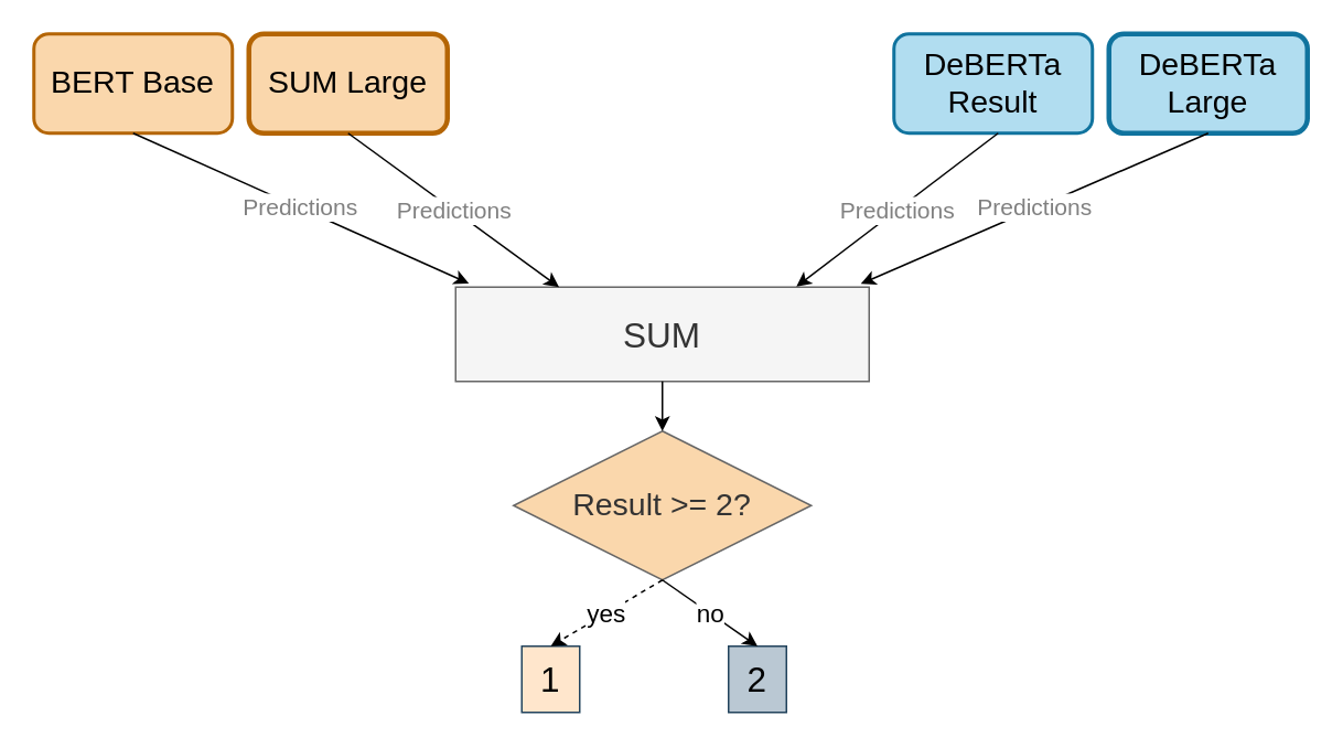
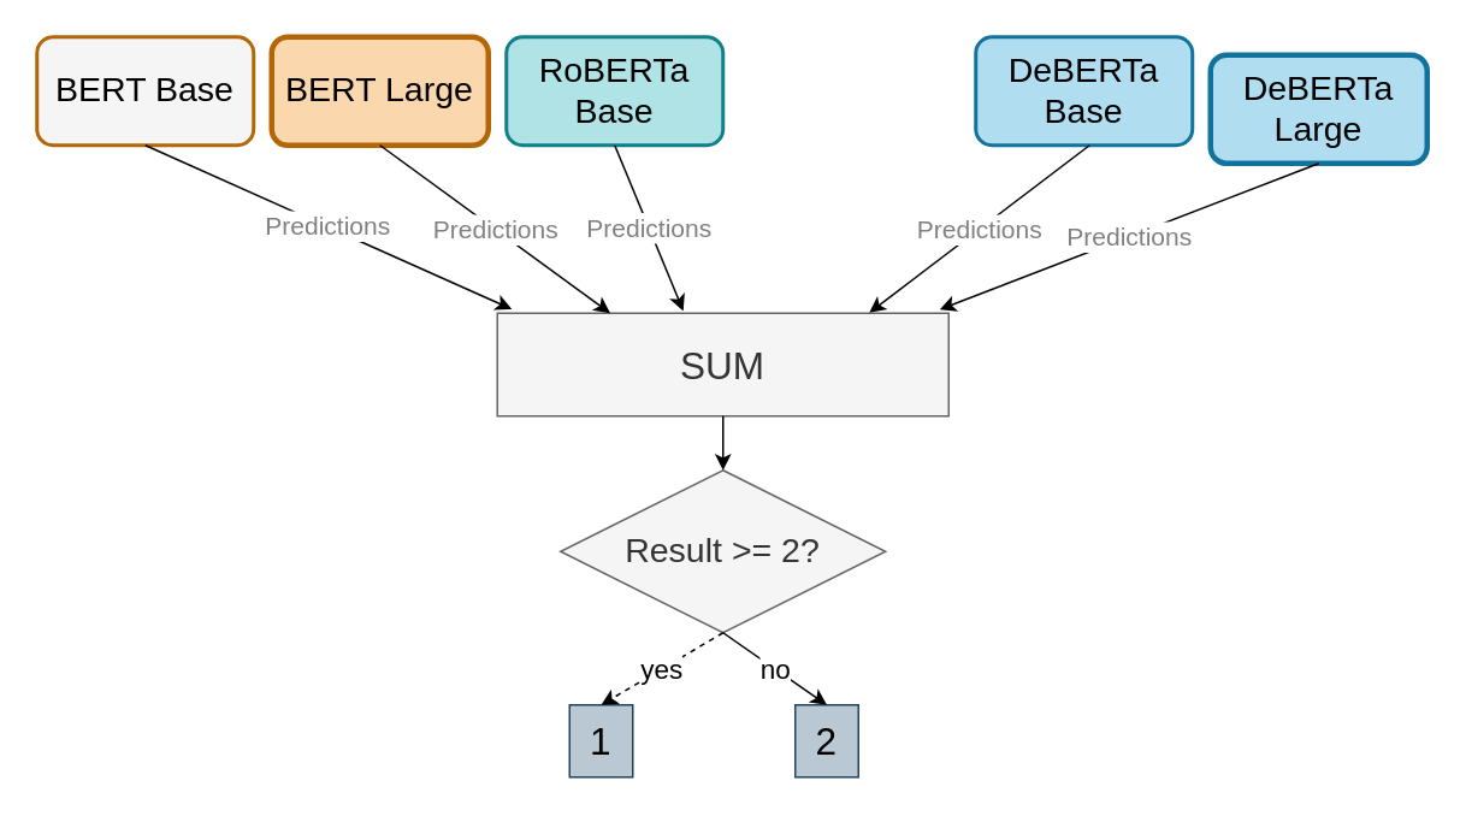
  <mxCell id="0" />
  <mxCell id="1" parent="0" />
  <mxCell id="2" value="&lt;font style=&quot;font-size: 21px;&quot;&gt;SUM&lt;/font&gt;" style="rounded=0;whiteSpace=wrap;html=1;fillColor=#f5f5f5;fontColor=#333333;strokeColor=#666666;" vertex="1" parent="1"><mxGeometry x="275" y="173" width="250" height="57" as="geometry" /></mxCell>
- <mxCell id="3" value="BERT Base" style="rounded=1;whiteSpace=wrap;html=1;fontSize=19;fillColor=#fad7ac;strokeColor=#b46504;strokeWidth=2;" vertex="1" parent="1"><mxGeometry x="20" y="20" width="120" height="60" as="geometry" /></mxCell>
- <mxCell id="4" value="SUM Large" style="rounded=1;whiteSpace=wrap;html=1;fontSize=19;fillColor=#fad7ac;strokeColor=#b46504;strokeWidth=3;" vertex="1" parent="1"><mxGeometry x="150" y="20" width="120" height="60" as="geometry" /></mxCell>
- <mxCell id="6" value="DeBERTa Result" style="rounded=1;whiteSpace=wrap;html=1;fontSize=19;fillColor=#b1ddf0;strokeColor=#10739e;strokeWidth=2;" vertex="1" parent="1"><mxGeometry x="540" y="20" width="120" height="60" as="geometry" /></mxCell>
- <mxCell id="7" value="DeBERTa Large" style="rounded=1;whiteSpace=wrap;html=1;fontSize=19;fillColor=#b1ddf0;strokeColor=#10739e;strokeWidth=3;" vertex="1" parent="1"><mxGeometry x="670" y="20" width="120" height="60" as="geometry" /></mxCell>
+ <mxCell id="3" value="BERT Base" style="rounded=1;whiteSpace=wrap;html=1;fontSize=19;fillColor=#f5f5f5;strokeColor=#b46504;strokeWidth=2;" vertex="1" parent="1"><mxGeometry x="20" y="20" width="120" height="60" as="geometry" /></mxCell>
+ <mxCell id="4" value="BERT Large" style="rounded=1;whiteSpace=wrap;html=1;fontSize=19;fillColor=#fad7ac;strokeColor=#b46504;strokeWidth=3;" vertex="1" parent="1"><mxGeometry x="150" y="20" width="120" height="60" as="geometry" /></mxCell>
+ <mxCell id="5" value="RoBERTa Base" style="rounded=1;whiteSpace=wrap;html=1;fontSize=19;fillColor=#b0e3e6;strokeColor=#0e8088;strokeWidth=2;" vertex="1" parent="1"><mxGeometry x="280" y="20" width="120" height="60" as="geometry" /></mxCell>
+ <mxCell id="6" value="DeBERTa Base" style="rounded=1;whiteSpace=wrap;html=1;fontSize=19;fillColor=#b1ddf0;strokeColor=#10739e;strokeWidth=2;" vertex="1" parent="1"><mxGeometry x="540" y="20" width="120" height="60" as="geometry" /></mxCell>
+ <mxCell id="7" value="DeBERTa Large" style="rounded=1;whiteSpace=wrap;html=1;fontSize=19;fillColor=#b1ddf0;strokeColor=#10739e;strokeWidth=3;" vertex="1" parent="1"><mxGeometry x="670" y="30" width="120" height="60" as="geometry" /></mxCell>
  <mxCell id="8" value="Predictions" style="endArrow=classic;html=1;rounded=0;exitX=0.5;exitY=1;exitDx=0;exitDy=0;entryX=0.032;entryY=-0.039;entryDx=0;entryDy=0;entryPerimeter=0;fontSize=14;fontColor=#808080;" edge="1" parent="1" target="2"><mxGeometry x="-0.001" width="50" height="50" relative="1" as="geometry"><mxPoint x="80" y="80" as="sourcePoint" /><mxPoint x="290.75" y="182.11" as="targetPoint" /><mxPoint as="offset" /></mxGeometry></mxCell>
  <mxCell id="9" value="Predictions" style="endArrow=classic;html=1;rounded=0;exitX=0.5;exitY=1;exitDx=0;exitDy=0;fontSize=14;fontColor=#808080;" edge="1" parent="1" source="7"><mxGeometry width="50" height="50" relative="1" as="geometry"><mxPoint x="833" y="216" as="sourcePoint" /><mxPoint x="520" y="171" as="targetPoint" /></mxGeometry></mxCell>
  <mxCell id="10" value="Predictions" style="endArrow=classic;html=1;rounded=0;exitX=0.5;exitY=1;exitDx=0;exitDy=0;fontSize=14;fontColor=#808080;entryX=0.25;entryY=0;entryDx=0;entryDy=0;" edge="1" parent="1" target="2"><mxGeometry width="50" height="50" relative="1" as="geometry"><mxPoint x="210" y="80" as="sourcePoint" /><mxPoint x="324" y="181" as="targetPoint" /></mxGeometry></mxCell>
  <mxCell id="11" value="Predictions" style="endArrow=classic;html=1;rounded=0;exitX=0.5;exitY=1;exitDx=0;exitDy=0;fontSize=14;fontColor=#808080;entryX=0.824;entryY=-0.005;entryDx=0;entryDy=0;entryPerimeter=0;" edge="1" parent="1" target="2"><mxGeometry x="-0.001" width="50" height="50" relative="1" as="geometry"><mxPoint x="603" y="80" as="sourcePoint" /><mxPoint x="480" y="170" as="targetPoint" /><mxPoint as="offset" /></mxGeometry></mxCell>
- <mxCell id="13" value="&lt;div style=&quot;font-size: 19px;&quot;&gt;Result &amp;gt;= 2?&lt;/div&gt;" style="rhombus;whiteSpace=wrap;html=1;fontSize=19;fillColor=#fad7ac;fontColor=#333333;strokeColor=#666666;labelPosition=center;verticalLabelPosition=middle;align=center;verticalAlign=middle;" vertex="1" parent="1"><mxGeometry x="310" y="260" width="180" height="90" as="geometry" /></mxCell>
+ <mxCell id="12" value="Predictions" style="endArrow=classic;html=1;rounded=0;exitX=0.5;exitY=1;exitDx=0;exitDy=0;entryX=0.412;entryY=-0.022;entryDx=0;entryDy=0;entryPerimeter=0;fontSize=14;fontColor=#808080;" edge="1" parent="1" source="5" target="2"><mxGeometry width="50" height="50" relative="1" as="geometry"><mxPoint x="230" y="100" as="sourcePoint" /><mxPoint x="353" y="200" as="targetPoint" /></mxGeometry></mxCell>
+ <mxCell id="13" value="&lt;div style=&quot;font-size: 19px;&quot;&gt;Result &amp;gt;= 2?&lt;/div&gt;" style="rhombus;whiteSpace=wrap;html=1;fontSize=19;fillColor=#f5f5f5;fontColor=#333333;strokeColor=#666666;labelPosition=center;verticalLabelPosition=middle;align=center;verticalAlign=middle;" vertex="1" parent="1"><mxGeometry x="310" y="260" width="180" height="90" as="geometry" /></mxCell>
  <mxCell id="14" value="" style="endArrow=classic;html=1;rounded=0;exitX=0.5;exitY=1;exitDx=0;exitDy=0;entryX=0.5;entryY=0;entryDx=0;entryDy=0;" edge="1" parent="1" target="13"><mxGeometry width="50" height="50" relative="1" as="geometry"><mxPoint x="400" y="230" as="sourcePoint" /><mxPoint x="470" y="250" as="targetPoint" /></mxGeometry></mxCell>
- <mxCell id="15" value="&lt;font style=&quot;font-size: 21px;&quot;&gt;1&lt;/font&gt;" style="rounded=0;whiteSpace=wrap;html=1;fillColor=#ffe6cc;strokeColor=#23445d;fontSize=21;" vertex="1" parent="1"><mxGeometry x="315" y="390" width="35" height="40" as="geometry" /></mxCell>
+ <mxCell id="15" value="&lt;font style=&quot;font-size: 21px;&quot;&gt;1&lt;/font&gt;" style="rounded=0;whiteSpace=wrap;html=1;fillColor=#bac8d3;strokeColor=#23445d;fontSize=21;" vertex="1" parent="1"><mxGeometry x="315" y="390" width="35" height="40" as="geometry" /></mxCell>
  <mxCell id="16" value="&lt;font style=&quot;font-size: 21px;&quot;&gt;2&lt;/font&gt;" style="rounded=0;whiteSpace=wrap;html=1;fillColor=#bac8d3;strokeColor=#23445d;fontSize=21;" vertex="1" parent="1"><mxGeometry x="440" y="390" width="35" height="40" as="geometry" /></mxCell>
  <mxCell id="17" value="yes" style="endArrow=classic;html=1;rounded=0;exitX=0.5;exitY=1;exitDx=0;exitDy=0;entryX=0.5;entryY=0;entryDx=0;entryDy=0;fontSize=15;dashed=1;" edge="1" parent="1" source="13" target="15"><mxGeometry width="50" height="50" relative="1" as="geometry"><mxPoint x="400" y="230" as="sourcePoint" /><mxPoint x="340" y="360" as="targetPoint" /></mxGeometry></mxCell>
  <mxCell id="18" value="no" style="endArrow=classic;html=1;rounded=0;entryX=0.5;entryY=0;entryDx=0;entryDy=0;fontSize=15;" edge="1" parent="1" target="16"><mxGeometry width="50" height="50" relative="1" as="geometry"><mxPoint x="400" y="350" as="sourcePoint" /><mxPoint x="350" y="370" as="targetPoint" /></mxGeometry></mxCell>
